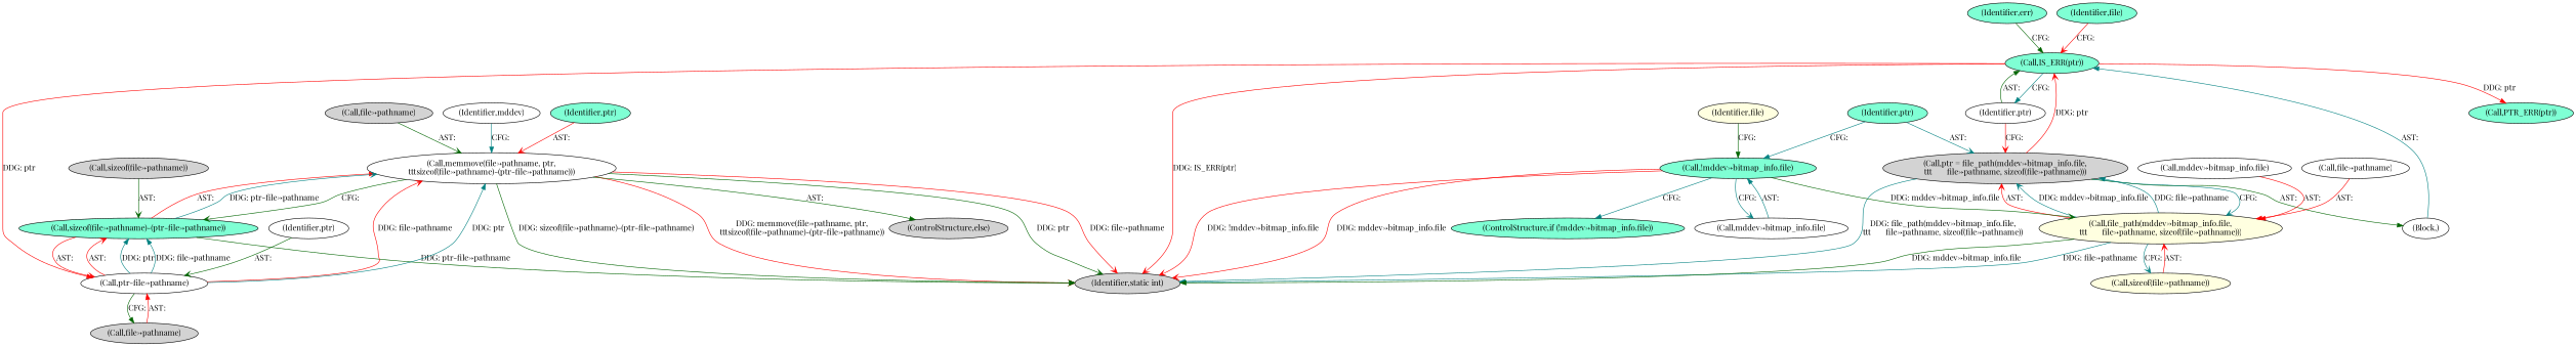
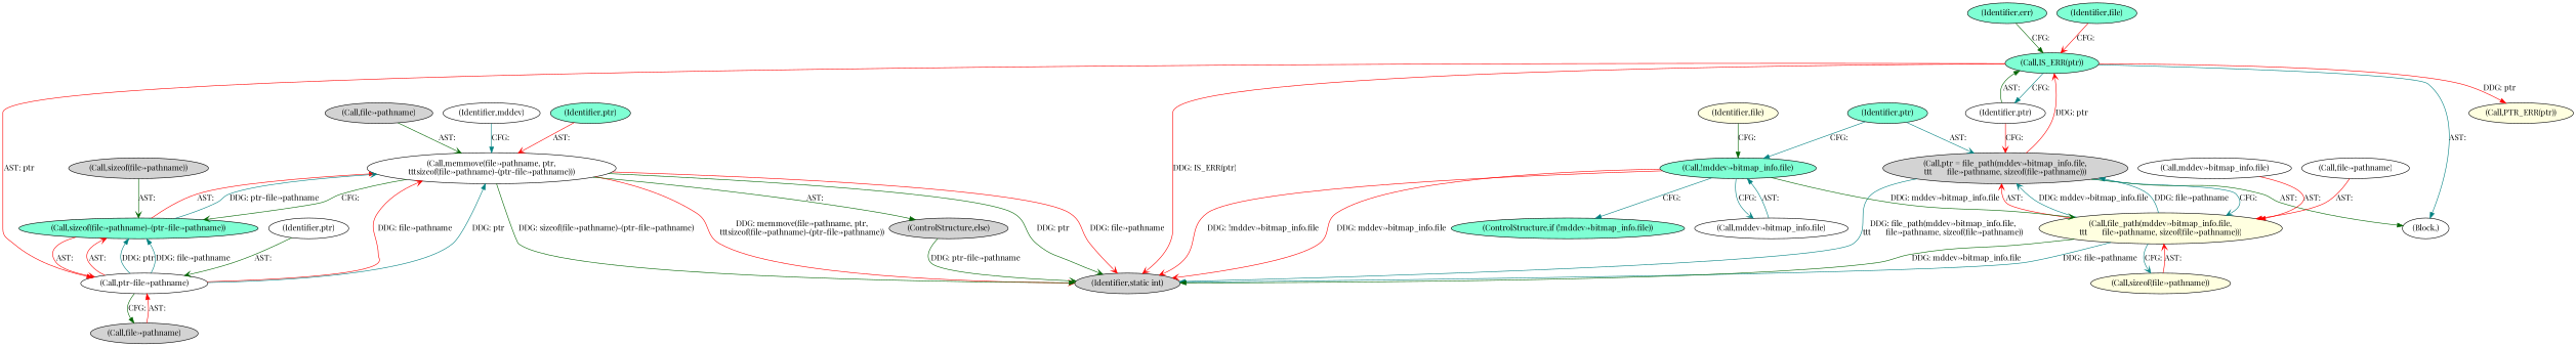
  digraph {
    fontname="Playfair Display"
    node [fillcolor=white fontname="Playfair Display" style=filled]
    edge [arrowhead=vee color=red fontname="Playfair Display"]
    n1 [label="(Call,memmove(file->pathname, ptr,\n\t\t\tsizeof(file->pathname)-(ptr-file->pathname)))"]
    n2 [fillcolor=aquamarine label="(Call,sizeof(file->pathname)-(ptr-file->pathname))"]
    n3 [fillcolor=lightgrey label="(Identifier,static int)"]
    n4 [fillcolor=lightgrey label="(ControlStructure,else)"]
    n5 [label="(Call,ptr-file->pathname)"]
    n6 [fillcolor=lightgrey label="(Call,file->pathname)"]
    n7 [fillcolor=aquamarine label="(Call,IS_ERR(ptr))"]
    n8 [label="(Identifier,ptr)"]
    n9 [label="(Block,)"]
-   n10 [fillcolor=aquamarine label="(Call,PTR_ERR(ptr))"]
+   n10 [fillcolor=lightyellow label="(Call,PTR_ERR(ptr))"]
    n11 [fillcolor=lightgrey label="(Call,ptr = file_path(mddev->bitmap_info.file,\n\t\t\t       file->pathname, sizeof(file->pathname)))"]
    n12 [fillcolor=lightyellow label="(Call,file_path(mddev->bitmap_info.file,\n\t\t\t       file->pathname, sizeof(file->pathname)))"]
    n13 [fillcolor=lightyellow label="(Call,sizeof(file->pathname))"]
    n14 [fillcolor=aquamarine label="(Call,!mddev->bitmap_info.file)"]
    n15 [fillcolor=aquamarine label="(ControlStructure,if (!mddev->bitmap_info.file))"]
    n16 [label="(Call,mddev->bitmap_info.file)"]
    n17 [fillcolor=lightgrey label="(Call,file->pathname)"]
    n18 [label="(Identifier,mddev)"]
    n19 [fillcolor=lightyellow label="(Identifier,file)"]
    n20 [fillcolor=aquamarine label="(Identifier,err)"]
    n21 [fillcolor=aquamarine label="(Identifier,file)"]
    n22 [label="(Identifier,ptr)"]
    n23 [fillcolor=lightgrey label="(Call,sizeof(file->pathname))"]
    n24 [fillcolor=aquamarine label="(Identifier,ptr)"]
    n25 [label="(Call,file->pathname)"]
    n26 [label="(Call,mddev->bitmap_info.file)"]
    n27 [fillcolor=aquamarine label="(Identifier,ptr)"]
    n1 -> n2 [color=darkgreen label="CFG: "]
    n1 -> n3 [label="DDG: memmove(file->pathname, ptr,\n\t\t\tsizeof(file->pathname)-(ptr-file->pathname))"]
    n1 -> n3 [color=darkgreen label="DDG: ptr"]
    n1 -> n3 [label="DDG: file->pathname"]
    n1 -> n3 [arrowhead=normal color=darkgreen label="DDG: sizeof(file->pathname)-(ptr-file->pathname)"]
    n1 -> n4 [arrowhead=normal color=darkgreen label="AST: "]
    n2 -> n1 [arrowhead=normal label="AST: "]
    n2 -> n1 [color=teal label="DDG: ptr-file->pathname"]
-   n2 -> n3 [color=darkgreen label="DDG: ptr-file->pathname"]
+   n4 -> n3 [color=darkgreen label="DDG: ptr-file->pathname"]
    n2 -> n5 [label="AST: "]
    n5 -> n1 [label="DDG: file->pathname"]
    n5 -> n1 [arrowhead=normal color=teal label="DDG: ptr"]
    n5 -> n2 [label="AST: "]
    n5 -> n2 [arrowhead=normal color=teal label="DDG: ptr"]
    n5 -> n2 [arrowhead=normal color=teal label="DDG: file->pathname"]
    n5 -> n6 [arrowhead=normal color=darkgreen label="CFG: "]
    n6 -> n5 [arrowhead=normal label="AST: "]
    n7 -> n3 [label="DDG: IS_ERR(ptr)"]
-   n7 -> n5 [arrowhead=normal label="DDG: ptr"]
+   n7 -> n5 [arrowhead=normal label="AST: ptr"]
    n7 -> n8 [arrowhead=normal color=teal label="CFG: "]
-   n9 -> n7 [arrowhead=normal color=teal label="AST: "]
+   n7 -> n9 [arrowhead=normal color=teal label="AST: "]
    n7 -> n10 [arrowhead=normal label="DDG: ptr"]
    n8 -> n7 [arrowhead=normal color=darkgreen label="AST: "]
    n8 -> n11 [label="CFG: "]
    n11 -> n3 [arrowhead=normal color=teal label="DDG: file_path(mddev->bitmap_info.file,\n\t\t\t       file->pathname, sizeof(file->pathname))"]
    n11 -> n7 [label="DDG: ptr"]
    n11 -> n9 [arrowhead=normal color=darkgreen label="AST: "]
    n11 -> n12 [color=teal label="CFG: "]
    n12 -> n3 [arrowhead=normal color=teal label="DDG: file->pathname"]
    n12 -> n3 [arrowhead=normal color=darkgreen label="DDG: mddev->bitmap_info.file"]
    n12 -> n11 [label="AST: "]
    n12 -> n11 [color=teal label="DDG: mddev->bitmap_info.file"]
    n12 -> n11 [arrowhead=normal color=teal label="DDG: file->pathname"]
    n12 -> n13 [color=teal label="CFG: "]
    n13 -> n12 [label="AST: "]
    n14 -> n3 [label="DDG: !mddev->bitmap_info.file"]
    n14 -> n3 [label="DDG: mddev->bitmap_info.file"]
    n14 -> n12 [color=darkgreen label="DDG: mddev->bitmap_info.file"]
    n14 -> n15 [arrowhead=normal color=teal label="CFG: "]
    n14 -> n16 [color=teal label="CFG: "]
    n16 -> n14 [arrowhead=normal color=teal label="AST: "]
    n17 -> n1 [color=darkgreen label="AST: "]
    n18 -> n1 [arrowhead=normal color=teal label="CFG: "]
    n19 -> n14 [arrowhead=normal color=darkgreen label="CFG: "]
    n20 -> n7 [arrowhead=normal color=darkgreen label="CFG: "]
    n21 -> n7 [label="CFG: "]
    n22 -> n5 [color=darkgreen label="AST: "]
    n23 -> n2 [color=darkgreen label="AST: "]
    n24 -> n1 [label="AST: "]
    n25 -> n12 [arrowhead=normal label="AST: "]
    n26 -> n12 [arrowhead=normal label="AST: "]
    n27 -> n11 [color=teal label="AST: "]
    n27 -> n14 [arrowhead=normal color=teal label="CFG: "]
  }
